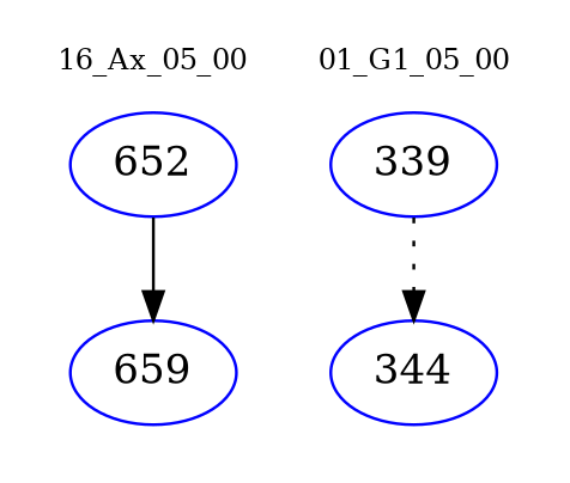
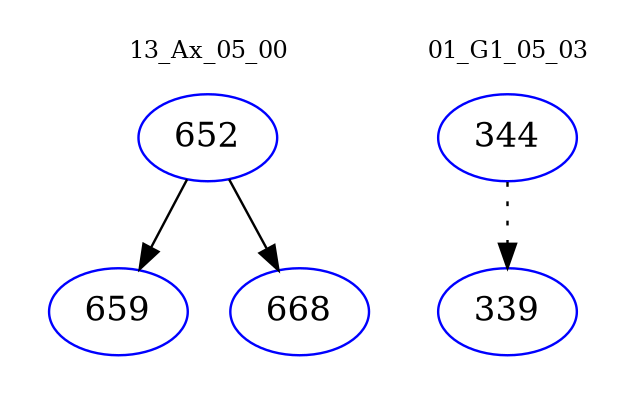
  digraph {
    node [color=blue]
    edge [color=black style=solid]
    n1 [label=652]
    n2 [label=659]
+   n3 [label=668]
    n4 [label=339]
    n5 [label=344]
    subgraph cluster_1 {
      color=white
      fontsize=10
-     label="16_Ax_05_00"
+     label="13_Ax_05_00"
      n1
      n2
+     n3
    }
    subgraph cluster_2 {
      color=white
      fontsize=10
-     label="01_G1_05_00"
+     label="01_G1_05_03"
      n4
      n5
    }
    n1 -> n2
-   n4 -> n5 [style=dotted]
+   n1 -> n3
+   n5 -> n4 [style=dotted]
  }
